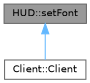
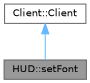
  digraph {
    rankdir=TB
    node [fontname=Helvetica fontsize=10 shape=box style=filled]
    n1 [color=gray40 fillcolor=grey60 fontcolor=black height=0.2 label="HUD::setFont" width=0.4]
    n2 [color=grey40 fillcolor=white height=0.2 label="Client::Client" width=0.4]
-   n1 -> n2 [color=steelblue1 dir=back fontname=Helvetica fontsize=10 labelfontname=Helvetica labelfontsize=10 style=solid]
+   n2 -> n1 [color=steelblue1 dir=back fontname=Helvetica fontsize=10 labelfontname=Helvetica labelfontsize=10 style=solid]
  }
